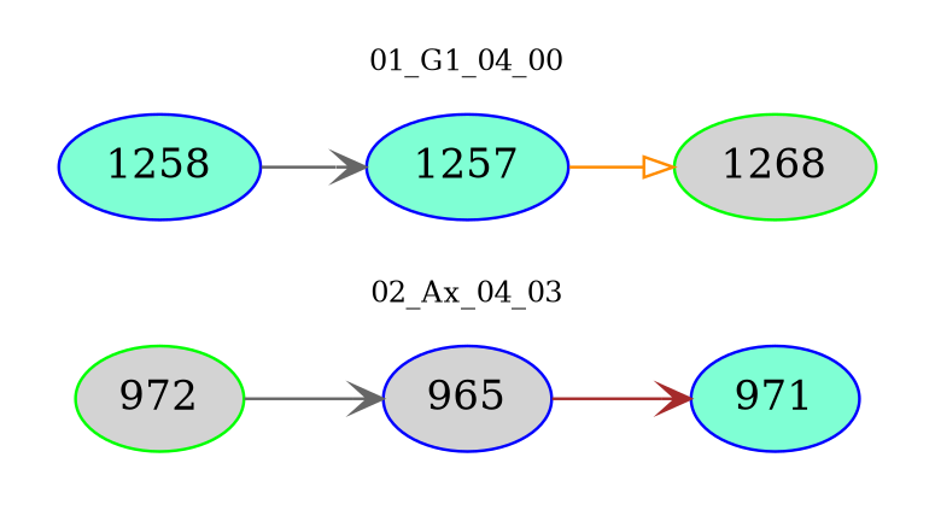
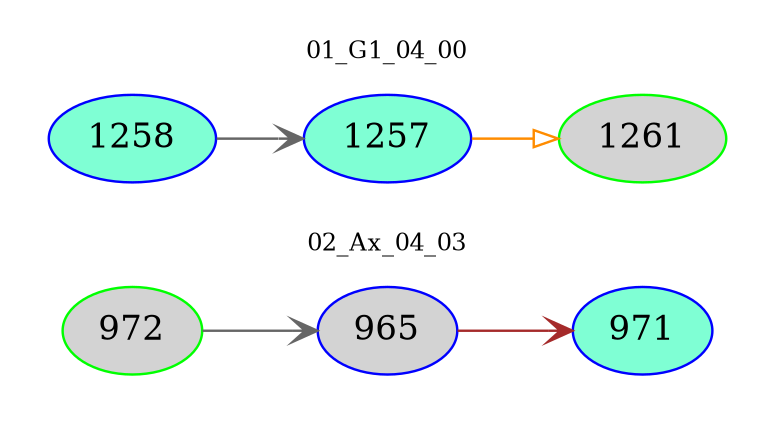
  digraph {
    rankdir=LR
    node [color=blue fillcolor=lightgrey style=filled]
    edge [arrowhead=vee color=gray40]
    n1 [label=965]
    n2 [fillcolor=aquamarine label=971]
    n3 [color=green label=972]
    n4 [fillcolor=aquamarine label=1257]
    n5 [fillcolor=aquamarine label=1258]
-   n6 [color=green label=1268]
+   n6 [color=green label=1261]
    subgraph cluster_1 {
      color=white
      fontsize=10
      label="02_Ax_04_03"
      n1
      n2
      n3
    }
    subgraph cluster_2 {
      color=white
      fontsize=10
      label="01_G1_04_00"
      n4
      n5
      n6
    }
    n1 -> n2 [color=brown]
    n3 -> n1
    n4 -> n6 [arrowhead=onormal color=darkorange]
    n5 -> n4
  }
